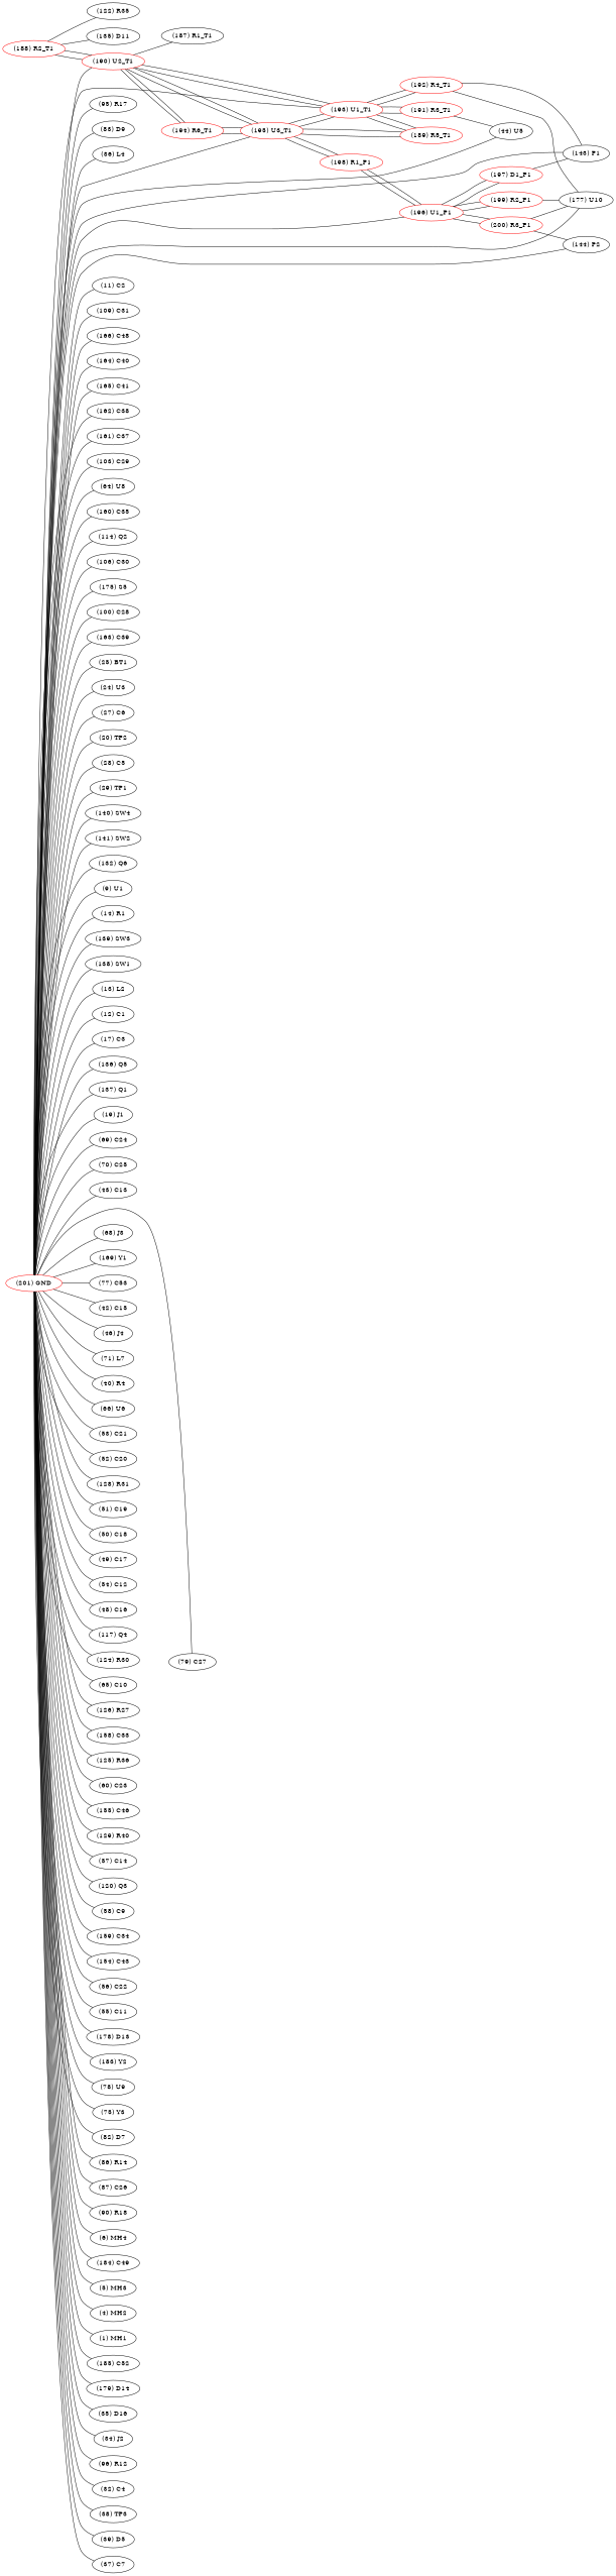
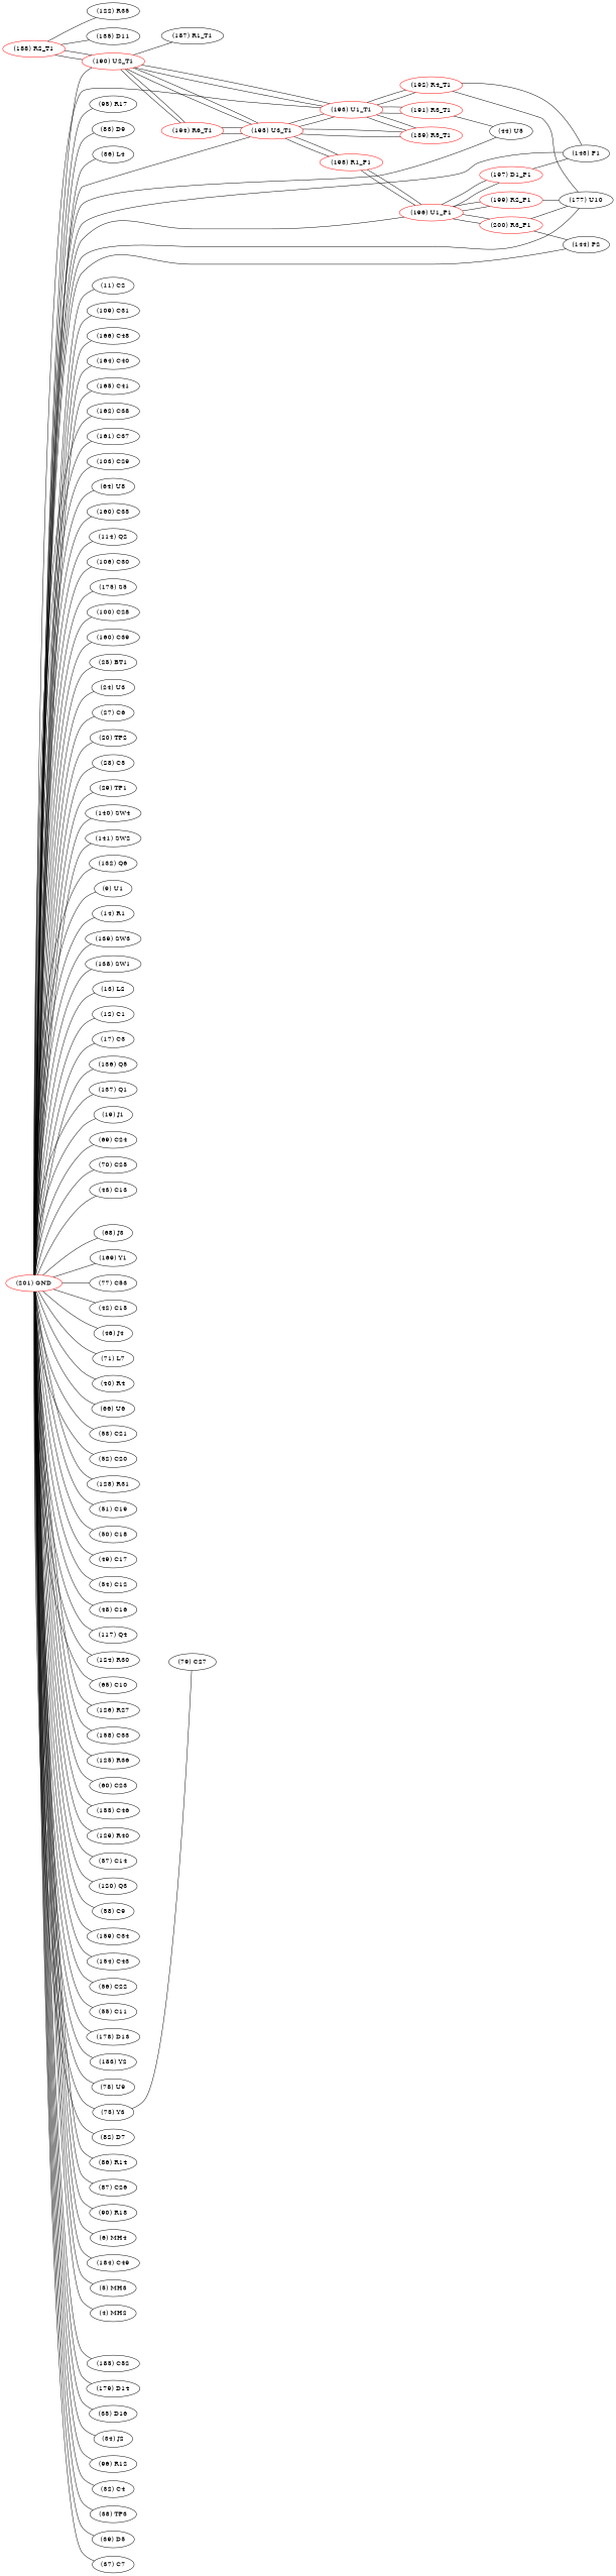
  graph {
    rankdir=LR
    n1 [color=red label="(188) R2_T1"]
    n2 [label="(135) D11"]
    n3 [label="(122) R35"]
    n4 [color=red label="(190) U2_T1"]
    n5 [color=red label="(195) U3_T1"]
    n6 [color=red label="(193) U1_T1"]
    n7 [label="(187) R1_T1"]
    n8 [color=red label="(194) R6_T1"]
    n9 [color=red label="(189) R5_T1"]
    n10 [color=red label="(198) R1_P1"]
    n11 [color=red label="(191) R3_T1"]
    n12 [color=red label="(192) R4_T1"]
    n13 [color=red label="(196) U1_P1"]
    n14 [label="(44) U5"]
    n15 [label="(177) U10"]
    n16 [label="(143) P1"]
    n17 [color=red label="(197) D1_P1"]
    n18 [color=red label="(199) R2_P1"]
    n19 [color=red label="(200) R3_P1"]
    n20 [label="(144) P2"]
    n21 [color=red label="(201) GND"]
    n22 [label="(11) C2"]
    n23 [label="(109) C31"]
    n24 [label="(166) C48"]
    n25 [label="(164) C40"]
    n26 [label="(165) C41"]
    n27 [label="(162) C38"]
    n28 [label="(161) C37"]
    n29 [label="(103) C29"]
    n30 [label="(64) U8"]
    n31 [label="(160) C35"]
    n32 [label="(114) Q2"]
    n33 [label="(106) C30"]
    n34 [label="(175) S5"]
    n35 [label="(100) C28"]
-   n36 [label="(163) C39"]
+   n36 [label="(160) C39"]
    n37 [label="(25) BT1"]
    n38 [label="(24) U3"]
    n39 [label="(27) C6"]
    n40 [label="(20) TP2"]
    n41 [label="(28) C5"]
    n42 [label="(29) TP1"]
    n43 [label="(140) SW4"]
    n44 [label="(141) SW2"]
    n45 [label="(132) Q6"]
    n46 [label="(9) U1"]
    n47 [label="(14) R1"]
    n48 [label="(139) SW3"]
    n49 [label="(138) SW1"]
    n50 [label="(13) L2"]
    n51 [label="(12) C1"]
    n52 [label="(17) C3"]
    n53 [label="(136) Q5"]
    n54 [label="(137) Q1"]
    n55 [label="(19) J1"]
    n56 [label="(69) C24"]
    n57 [label="(70) C25"]
    n58 [label="(43) C13"]
    n59 [label="(75) Y3"]
    n60 [label="(68) J3"]
    n61 [label="(169) Y1"]
    n62 [label="(77) C53"]
    n63 [label="(42) C15"]
    n64 [label="(46) J4"]
    n65 [label="(71) L7"]
    n66 [label="(40) R4"]
    n67 [label="(66) U6"]
    n68 [label="(53) C21"]
    n69 [label="(52) C20"]
    n70 [label="(128) R31"]
    n71 [label="(51) C19"]
    n72 [label="(50) C18"]
    n73 [label="(49) C17"]
    n74 [label="(54) C12"]
    n75 [label="(48) C16"]
    n76 [label="(117) Q4"]
    n77 [label="(124) R30"]
    n78 [label="(65) C10"]
    n79 [label="(126) R27"]
    n80 [label="(158) C33"]
    n81 [label="(125) R36"]
    n82 [label="(60) C23"]
    n83 [label="(155) C46"]
    n84 [label="(129) R40"]
    n85 [label="(57) C14"]
    n86 [label="(120) Q3"]
    n87 [label="(58) C9"]
    n88 [label="(159) C34"]
    n89 [label="(154) C43"]
    n90 [label="(56) C22"]
    n91 [label="(55) C11"]
    n92 [label="(178) D13"]
    n93 [label="(183) Y2"]
    n94 [label="(78) U9"]
    n95 [label="(79) C27"]
    n96 [label="(82) D7"]
    n97 [label="(86) R14"]
    n98 [label="(87) C26"]
    n99 [label="(90) R18"]
    n100 [label="(6) MH4"]
    n101 [label="(184) C49"]
    n102 [label="(5) MH3"]
    n103 [label="(4) MH2"]
-   n104 [label="(1) MH1"]
    n105 [label="(185) C52"]
    n106 [label="(179) D14"]
    n107 [label="(35) D16"]
    n108 [label="(34) J2"]
    n109 [label="(96) R12"]
    n110 [label="(32) C4"]
    n111 [label="(38) TP3"]
    n112 [label="(39) D5"]
    n113 [label="(37) C7"]
    n114 [label="(95) R17"]
    n115 [label="(83) D9"]
    n116 [label="(36) L4"]
    n1 -- n2
    n1 -- n3
    n1 -- n4
    n4 -- n1
    n4 -- n5
    n4 -- n6
    n4 -- n7
    n4 -- n8
    n5 -- n4
    n5 -- n6
    n5 -- n8
    n5 -- n9
    n5 -- n10
    n6 -- n4
    n6 -- n5
    n6 -- n9
    n6 -- n11
    n6 -- n12
    n8 -- n4
    n8 -- n5
    n9 -- n5
    n9 -- n6
    n10 -- n5
    n10 -- n13
    n11 -- n6
    n11 -- n14
    n12 -- n6
    n12 -- n15
    n12 -- n16
    n13 -- n10
    n13 -- n17
    n13 -- n18
    n13 -- n19
    n17 -- n13
    n17 -- n16
    n18 -- n13
    n18 -- n15
    n19 -- n13
    n19 -- n15
    n19 -- n20
    n21 -- n4
    n21 -- n5
    n21 -- n6
    n21 -- n13
    n21 -- n14
    n21 -- n15
    n21 -- n16
    n21 -- n20
    n21 -- n22
    n21 -- n23
    n21 -- n24
    n21 -- n25
    n21 -- n26
    n21 -- n27
    n21 -- n28
    n21 -- n29
    n21 -- n30
    n21 -- n31
    n21 -- n32
    n21 -- n33
    n21 -- n34
    n21 -- n35
    n21 -- n36
    n21 -- n37
    n21 -- n38
    n21 -- n39
    n21 -- n40
    n21 -- n41
    n21 -- n42
    n21 -- n43
    n21 -- n44
    n21 -- n45
    n21 -- n46
    n21 -- n47
    n21 -- n48
    n21 -- n49
    n21 -- n50
    n21 -- n51
    n21 -- n52
    n21 -- n53
    n21 -- n54
    n21 -- n55
    n21 -- n56
    n21 -- n57
    n21 -- n58
    n21 -- n59
    n21 -- n60
    n21 -- n61
    n21 -- n62
    n21 -- n63
    n21 -- n64
    n21 -- n65
    n21 -- n66
    n21 -- n67
    n21 -- n68
    n21 -- n69
    n21 -- n70
    n21 -- n71
    n21 -- n72
    n21 -- n73
    n21 -- n74
    n21 -- n75
    n21 -- n76
    n21 -- n77
    n21 -- n78
    n21 -- n79
    n21 -- n80
    n21 -- n81
    n21 -- n82
    n21 -- n83
    n21 -- n84
    n21 -- n85
    n21 -- n86
    n21 -- n87
    n21 -- n88
    n21 -- n89
    n21 -- n90
    n21 -- n91
    n21 -- n92
    n21 -- n93
    n21 -- n94
-   n21 -- n95
+   n59 -- n95
    n21 -- n96
    n21 -- n97
    n21 -- n98
    n21 -- n99
    n21 -- n100
    n21 -- n101
    n21 -- n102
    n21 -- n103
-   n21 -- n104
    n21 -- n105
    n21 -- n106
    n21 -- n107
    n21 -- n108
    n21 -- n109
    n21 -- n110
    n21 -- n111
    n21 -- n112
    n21 -- n113
    n21 -- n114
    n21 -- n115
    n21 -- n116
  }
